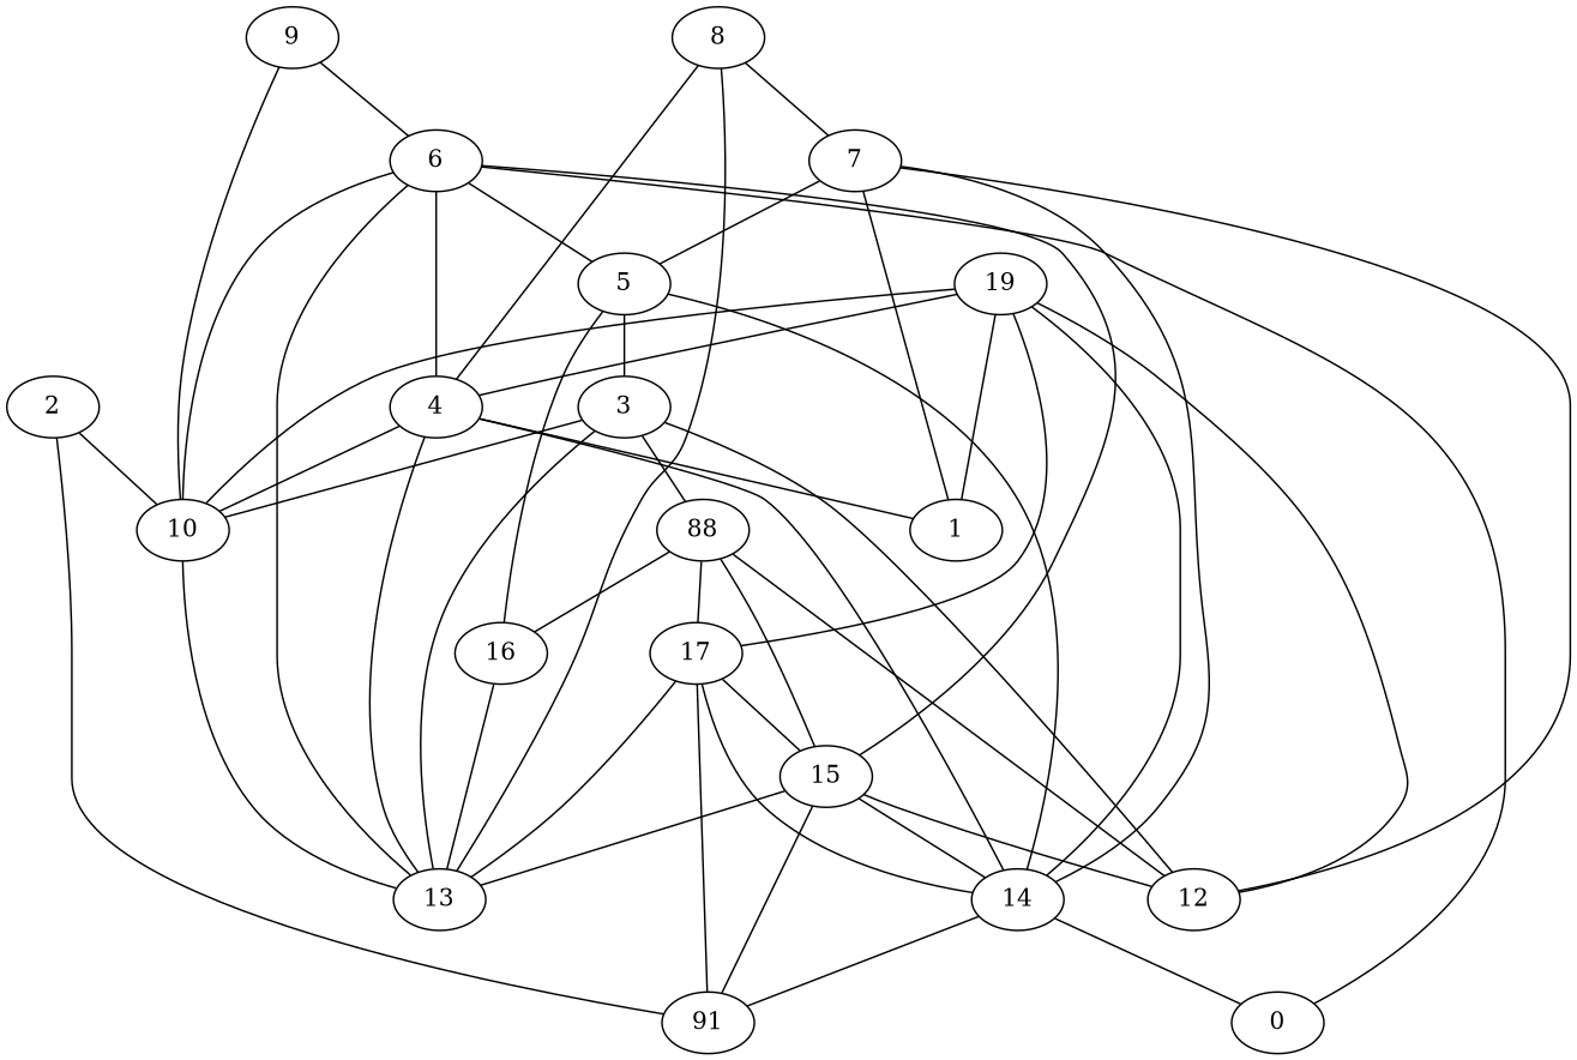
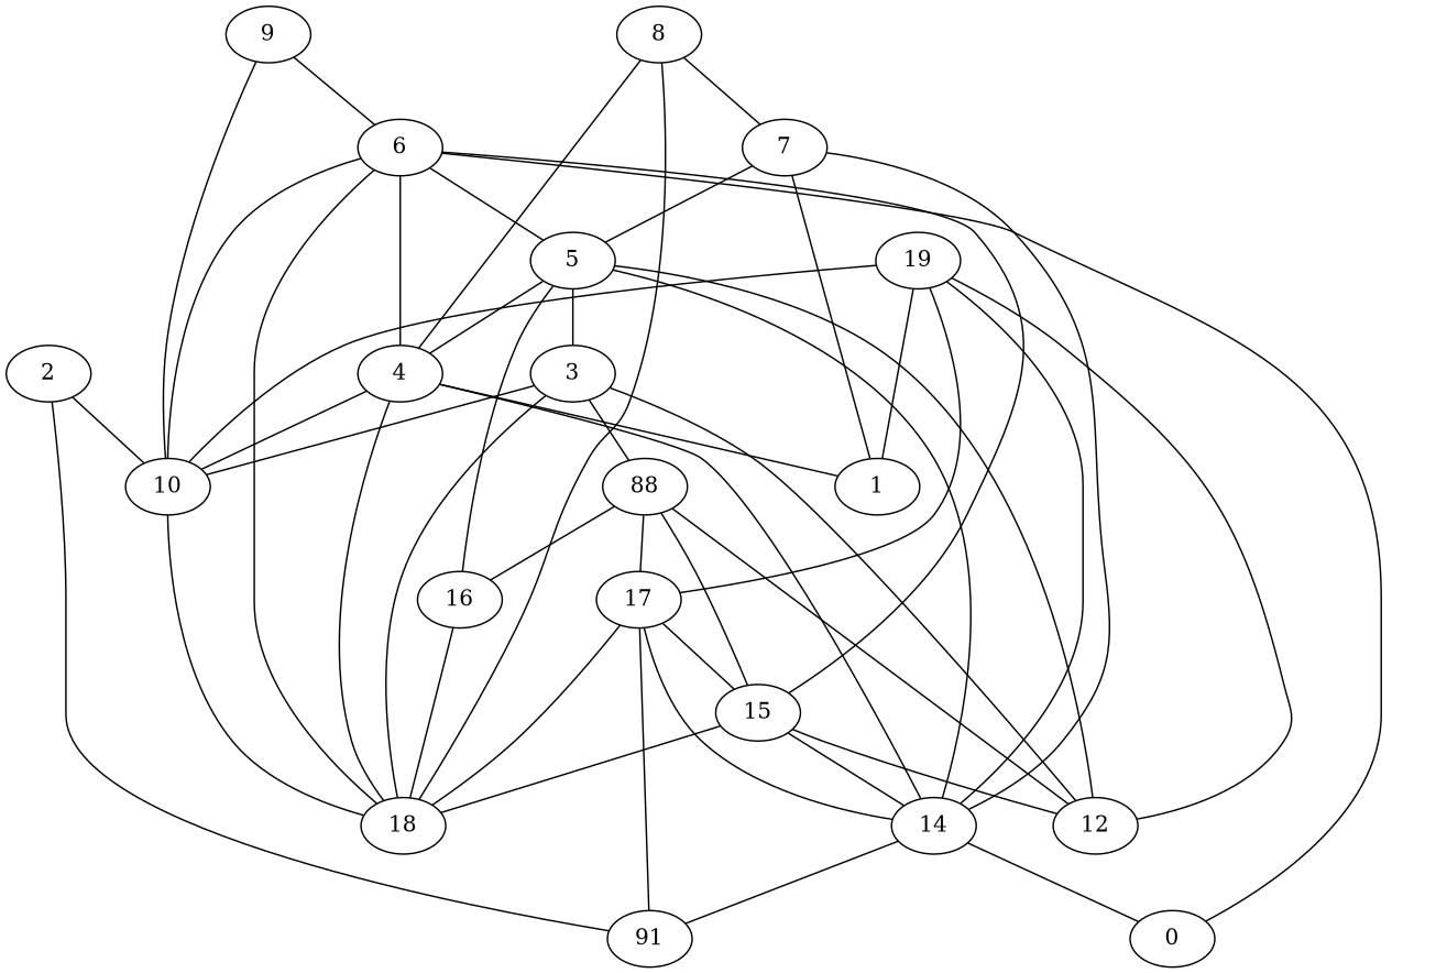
  digraph {
    edge [color=black dir=none]
    9
    10
    6
    4
-   13
+   13 [label=18]
    5
    15
    0
    1
    14
    n11 [label=91]
    16
    3
    12
    n15 [label=88]
    2
    8
    7
    17
    19
    subgraph sub_1 {
      9
      10
      6
      4
      13
      5
      15
      0
      1
      14
      n11
      16
      3
      12
      n15
      2
      8
      7
      17
      19
    }
    9 -> 10
    9 -> 6
    10 -> 13
    6 -> 10
    6 -> 4
    6 -> 13
    6 -> 5
    6 -> 15
    6 -> 0
    4 -> 10
    4 -> 13
    4 -> 1
    4 -> 14
-   19 -> 4
+   5 -> 4
    5 -> 14
    5 -> 16
    5 -> 3
    15 -> 13
    15 -> 14
-   15 -> n11
    15 -> 12
    14 -> 0
    14 -> n11
    16 -> 13
    3 -> 10
    3 -> 13
    3 -> 12
    3 -> n15
    n15 -> 15
    n15 -> 16
    n15 -> 12
    n15 -> 17
    2 -> 10
    2 -> n11
    8 -> 4
    8 -> 13
    8 -> 7
    7 -> 5
    7 -> 1
    7 -> 14
-   7 -> 12
+   5 -> 12
    17 -> 13
    17 -> 15
    17 -> 14
    17 -> n11
    19 -> 10
    19 -> 1
    19 -> 14
    19 -> 12
    19 -> 17
  }
